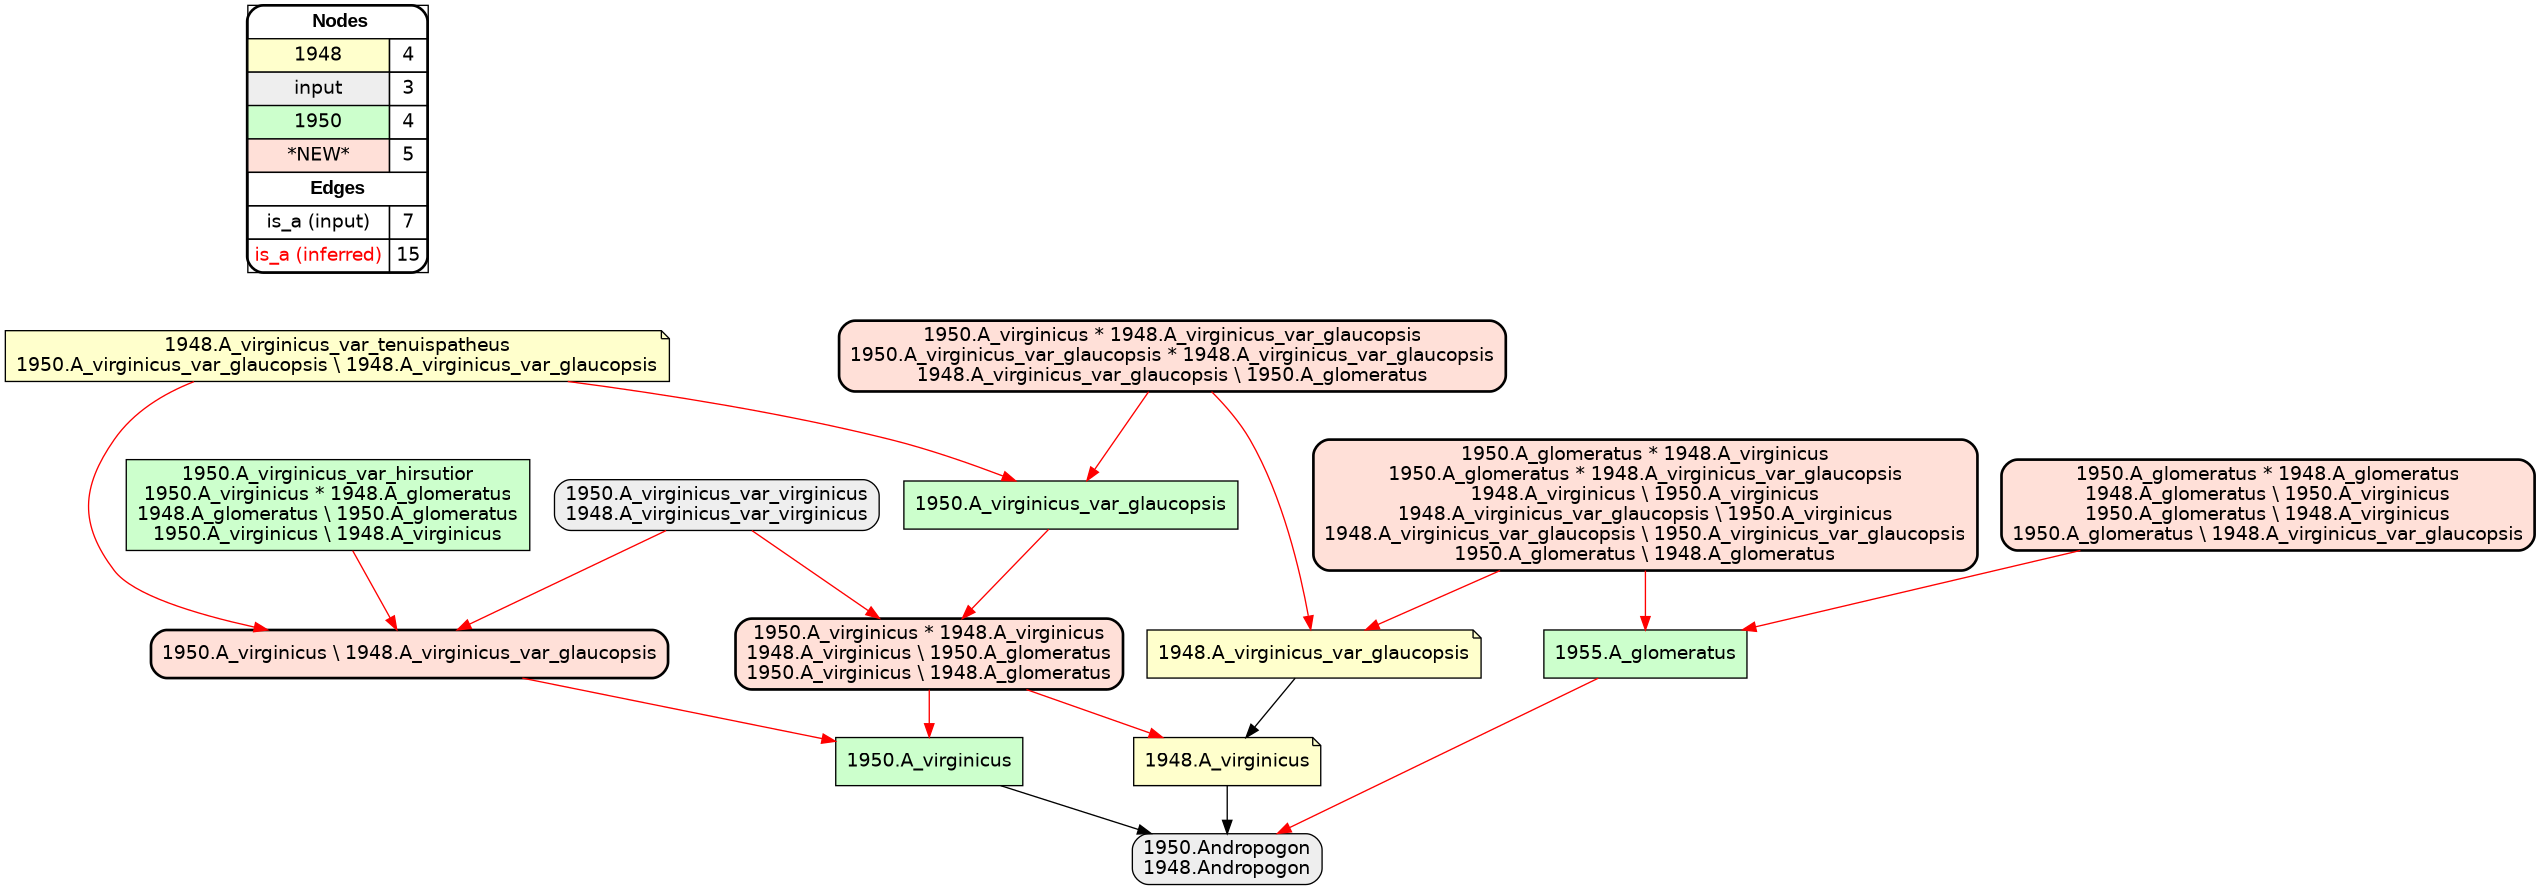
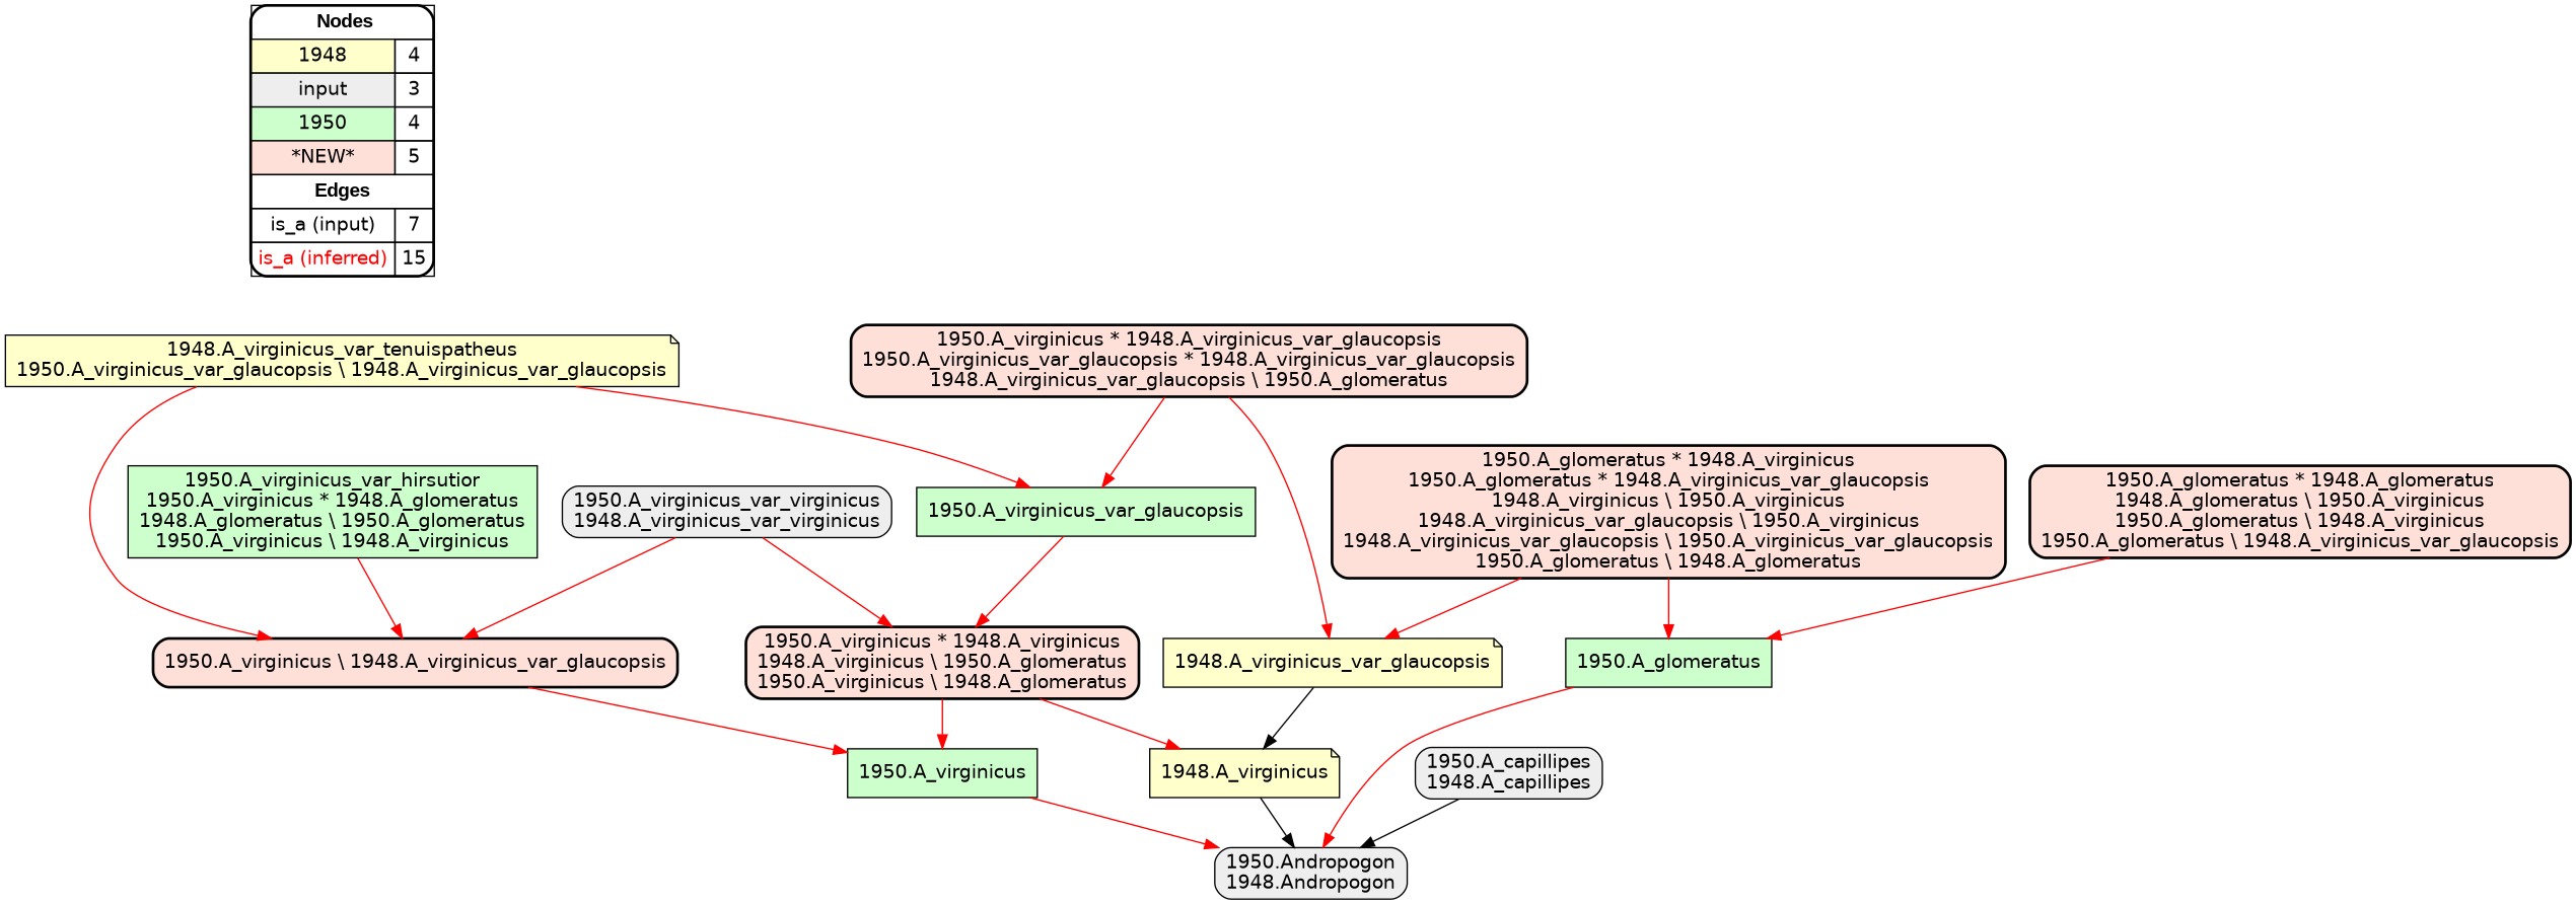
  digraph {
    rankdir=TB
    node [fillcolor="#FFE0D8" fontname=helvetica shape=box style=filled]
    edge [arrowhead=normal color="#FF0000" constraint=true penwidth=1 style=solid]
    n1 [fillcolor=white label=<   <TABLE BORDER="0" CELLBORDER="1" CELLSPACING="0" CELLPADDING="4">  <TR> <TD COLSPAN="2"><font face="Arial Black"> Nodes</font></TD> </TR>  <TR>   <TD bgcolor="#FFFFCC" fontname="helvetica">1948</TD>   <TD>4</TD>   </TR>  <TR>   <TD bgcolor="#EEEEEE" fontname="helvetica">input</TD>   <TD>3</TD>   </TR>  <TR>   <TD bgcolor="#CCFFCC" fontname="helvetica">1950</TD>   <TD>4</TD>   </TR>  <TR>   <TD bgcolor="#FFE0D8" fontname="helvetica">*NEW*</TD>   <TD>5</TD>   </TR>  <TR> <TD COLSPAN="2"><font face = "Arial Black"> Edges </font></TD> </TR>  <TR>   <TD><font color ="#000000">is_a (input)</font></TD><TD>7</TD> </TR> <TR>   <TD><font color ="#FF0000">is_a (inferred)</font></TD><TD>15</TD> </TR> </TABLE>   > margin=0 style="filled,rounded,bold"]
    "1948.A_virginicus" [fillcolor="#FFFFCC" shape=note]
    "1950.Andropogon\n1948.Andropogon" [fillcolor="#EEEEEE" style="filled,rounded"]
    "1948.A_virginicus_var_tenuispatheus\n1950.A_virginicus_var_glaucopsis \\ 1948.A_virginicus_var_glaucopsis" [fillcolor="#FFFFCC" shape=note]
    "1950.A_virginicus_var_glaucopsis" [fillcolor="#CCFFCC"]
    "1950.A_virginicus \\ 1948.A_virginicus_var_glaucopsis" [style="filled,rounded,bold"]
    "1950.A_virginicus * 1948.A_virginicus\n1948.A_virginicus \\ 1950.A_glomeratus\n1950.A_virginicus \\ 1948.A_glomeratus" [style="filled,rounded,bold"]
    "1950.A_virginicus" [fillcolor="#CCFFCC"]
    "1948.A_virginicus_var_glaucopsis" [fillcolor="#FFFFCC" shape=note]
+   "1950.A_capillipes\n1948.A_capillipes" [fillcolor="#EEEEEE" style="filled,rounded"]
    "1950.A_virginicus_var_virginicus\n1948.A_virginicus_var_virginicus" [fillcolor="#EEEEEE" style="filled,rounded"]
    "1950.A_virginicus_var_hirsutior\n1950.A_virginicus * 1948.A_glomeratus\n1948.A_glomeratus \\ 1950.A_glomeratus\n1950.A_virginicus \\ 1948.A_virginicus" [fillcolor="#CCFFCC"]
-   "1950.A_glomeratus" [fillcolor="#CCFFCC" label="1955.A_glomeratus"]
+   "1950.A_glomeratus" [fillcolor="#CCFFCC"]
    "1950.A_virginicus * 1948.A_virginicus_var_glaucopsis\n1950.A_virginicus_var_glaucopsis * 1948.A_virginicus_var_glaucopsis\n1948.A_virginicus_var_glaucopsis \\ 1950.A_glomeratus" [style="filled,rounded,bold"]
    "1950.A_glomeratus * 1948.A_glomeratus\n1948.A_glomeratus \\ 1950.A_virginicus\n1950.A_glomeratus \\ 1948.A_virginicus\n1950.A_glomeratus \\ 1948.A_virginicus_var_glaucopsis" [style="filled,rounded,bold"]
    "1950.A_glomeratus * 1948.A_virginicus\n1950.A_glomeratus * 1948.A_virginicus_var_glaucopsis\n1948.A_virginicus \\ 1950.A_virginicus\n1948.A_virginicus_var_glaucopsis \\ 1950.A_virginicus\n1948.A_virginicus_var_glaucopsis \\ 1950.A_virginicus_var_glaucopsis\n1950.A_glomeratus \\ 1948.A_glomeratus" [style="filled,rounded,bold"]
    subgraph sub_1 {
      rank=source
      n1
    }
    "1948.A_virginicus" -> "1950.Andropogon\n1948.Andropogon" [color="#000000"]
    "1948.A_virginicus_var_tenuispatheus\n1950.A_virginicus_var_glaucopsis \\ 1948.A_virginicus_var_glaucopsis" -> "1950.A_virginicus_var_glaucopsis"
    "1948.A_virginicus_var_tenuispatheus\n1950.A_virginicus_var_glaucopsis \\ 1948.A_virginicus_var_glaucopsis" -> "1950.A_virginicus \\ 1948.A_virginicus_var_glaucopsis"
    "1950.A_virginicus_var_glaucopsis" -> "1950.A_virginicus * 1948.A_virginicus\n1948.A_virginicus \\ 1950.A_glomeratus\n1950.A_virginicus \\ 1948.A_glomeratus"
    "1950.A_virginicus \\ 1948.A_virginicus_var_glaucopsis" -> "1950.A_virginicus"
    "1950.A_virginicus * 1948.A_virginicus\n1948.A_virginicus \\ 1950.A_glomeratus\n1950.A_virginicus \\ 1948.A_glomeratus" -> "1948.A_virginicus"
    "1950.A_virginicus * 1948.A_virginicus\n1948.A_virginicus \\ 1950.A_glomeratus\n1950.A_virginicus \\ 1948.A_glomeratus" -> "1950.A_virginicus"
-   "1950.A_virginicus" -> "1950.Andropogon\n1948.Andropogon" [color="#000000"]
+   "1950.A_virginicus" -> "1950.Andropogon\n1948.Andropogon"
    "1948.A_virginicus_var_glaucopsis" -> "1948.A_virginicus" [color="#000000"]
+   "1950.A_capillipes\n1948.A_capillipes" -> "1950.Andropogon\n1948.Andropogon" [color="#000000"]
    "1950.A_virginicus_var_virginicus\n1948.A_virginicus_var_virginicus" -> "1950.A_virginicus \\ 1948.A_virginicus_var_glaucopsis"
    "1950.A_virginicus_var_virginicus\n1948.A_virginicus_var_virginicus" -> "1950.A_virginicus * 1948.A_virginicus\n1948.A_virginicus \\ 1950.A_glomeratus\n1950.A_virginicus \\ 1948.A_glomeratus"
    "1950.A_virginicus_var_hirsutior\n1950.A_virginicus * 1948.A_glomeratus\n1948.A_glomeratus \\ 1950.A_glomeratus\n1950.A_virginicus \\ 1948.A_virginicus" -> "1950.A_virginicus \\ 1948.A_virginicus_var_glaucopsis"
    "1950.A_glomeratus" -> "1950.Andropogon\n1948.Andropogon"
    "1950.A_virginicus * 1948.A_virginicus_var_glaucopsis\n1950.A_virginicus_var_glaucopsis * 1948.A_virginicus_var_glaucopsis\n1948.A_virginicus_var_glaucopsis \\ 1950.A_glomeratus" -> "1950.A_virginicus_var_glaucopsis"
    "1950.A_virginicus * 1948.A_virginicus_var_glaucopsis\n1950.A_virginicus_var_glaucopsis * 1948.A_virginicus_var_glaucopsis\n1948.A_virginicus_var_glaucopsis \\ 1950.A_glomeratus" -> "1948.A_virginicus_var_glaucopsis"
    "1950.A_glomeratus * 1948.A_glomeratus\n1948.A_glomeratus \\ 1950.A_virginicus\n1950.A_glomeratus \\ 1948.A_virginicus\n1950.A_glomeratus \\ 1948.A_virginicus_var_glaucopsis" -> "1950.A_glomeratus"
    "1950.A_glomeratus * 1948.A_virginicus\n1950.A_glomeratus * 1948.A_virginicus_var_glaucopsis\n1948.A_virginicus \\ 1950.A_virginicus\n1948.A_virginicus_var_glaucopsis \\ 1950.A_virginicus\n1948.A_virginicus_var_glaucopsis \\ 1950.A_virginicus_var_glaucopsis\n1950.A_glomeratus \\ 1948.A_glomeratus" -> "1948.A_virginicus_var_glaucopsis"
    "1950.A_glomeratus * 1948.A_virginicus\n1950.A_glomeratus * 1948.A_virginicus_var_glaucopsis\n1948.A_virginicus \\ 1950.A_virginicus\n1948.A_virginicus_var_glaucopsis \\ 1950.A_virginicus\n1948.A_virginicus_var_glaucopsis \\ 1950.A_virginicus_var_glaucopsis\n1950.A_glomeratus \\ 1948.A_glomeratus" -> "1950.A_glomeratus"
  }
